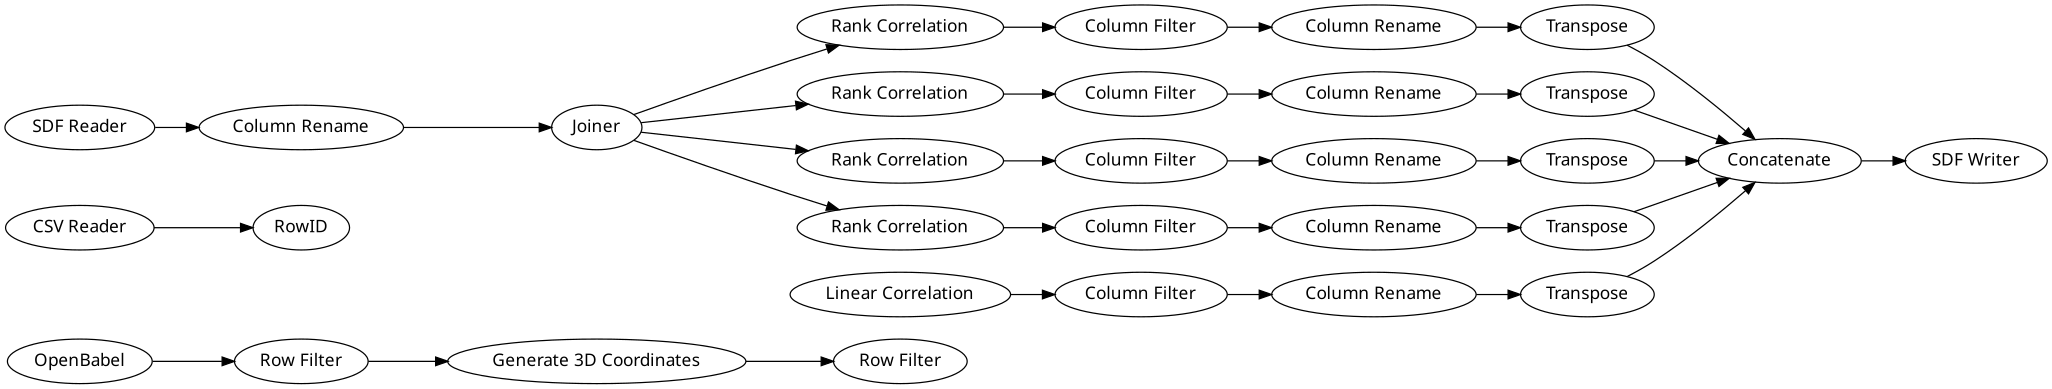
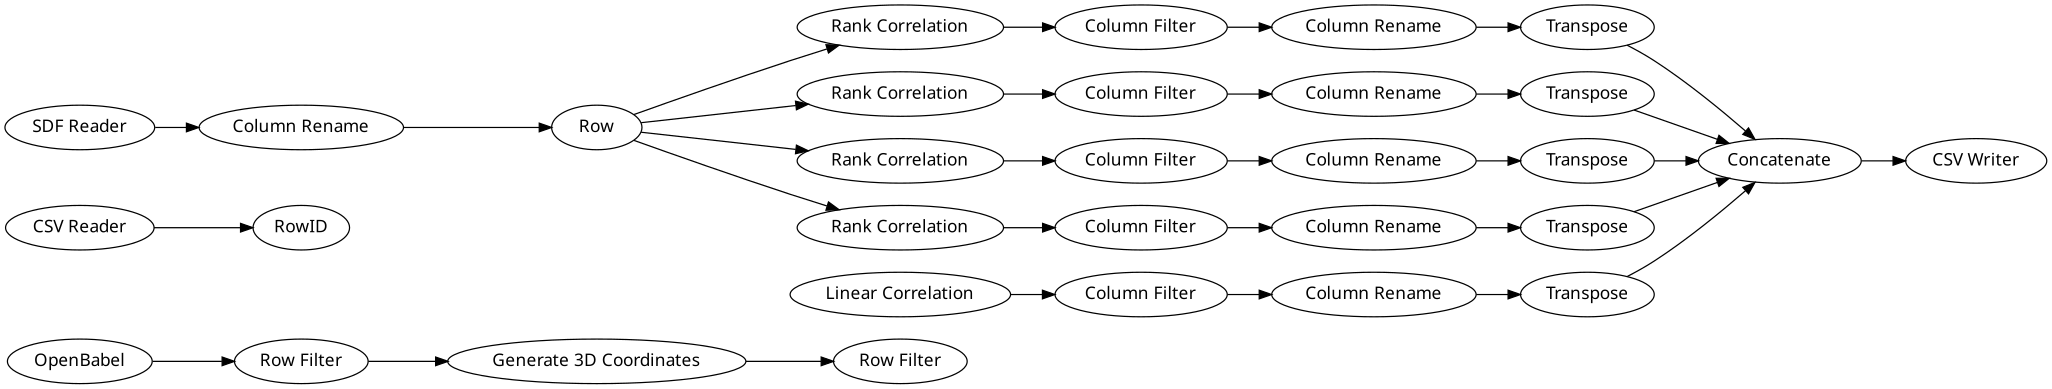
  digraph {
    fontname="Noto Sans"
    rankdir=LR
    node [fontname="Noto Sans"]
    edge [fontname="Noto Sans"]
    n1 [label=OpenBabel]
    n2 [label="Row Filter"]
    n3 [label="Generate 3D Coordinates"]
    n4 [label="Row Filter"]
    n5 [label="CSV Reader"]
    n6 [label=RowID]
    n7 [label="SDF Reader"]
    n8 [label="Column Rename"]
-   n9 [label=Joiner]
+   n9 [label=Row]
    n10 [label="Rank Correlation"]
    n11 [label="Rank Correlation"]
    n12 [label="Rank Correlation"]
    n13 [label="Rank Correlation"]
    n14 [label="Linear Correlation"]
    n15 [label="Column Filter"]
    n16 [label="Column Filter"]
    n17 [label="Column Filter"]
    n18 [label="Column Filter"]
    n19 [label="Column Filter"]
    n20 [label="Column Rename"]
    n21 [label="Column Rename"]
    n22 [label="Column Rename"]
    n23 [label="Column Rename"]
    n24 [label="Column Rename"]
    n25 [label=Transpose]
    n26 [label=Concatenate]
    n27 [label=Transpose]
    n28 [label=Transpose]
    n29 [label=Transpose]
    n30 [label=Transpose]
-   n31 [label="SDF Writer"]
+   n31 [label="CSV Writer"]
    n1 -> n2
    n2 -> n3
    n3 -> n4
    n5 -> n6
    n7 -> n8
    n8 -> n9
    n9 -> n10
    n9 -> n11
    n9 -> n12
    n9 -> n13
    n10 -> n16
    n11 -> n17
    n12 -> n18
    n13 -> n19
    n14 -> n15
    n15 -> n20
    n16 -> n21
    n17 -> n22
    n18 -> n23
    n19 -> n24
    n20 -> n30
    n21 -> n25
    n22 -> n27
    n23 -> n28
    n24 -> n29
    n25 -> n26
    n26 -> n31
    n27 -> n26
    n28 -> n26
    n29 -> n26
    n30 -> n26
  }
